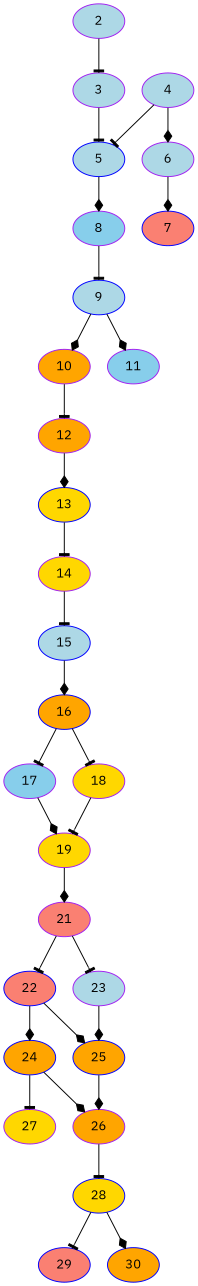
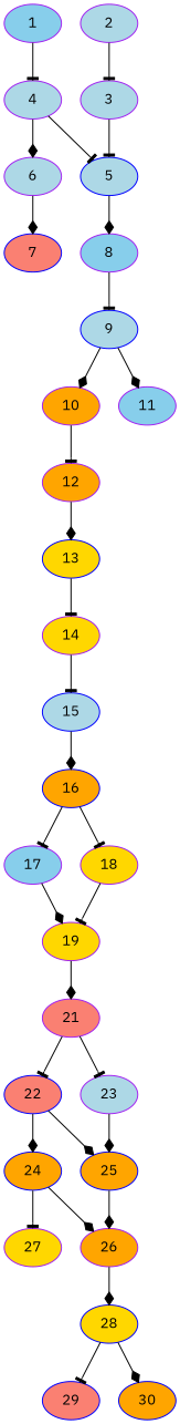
  digraph {
    fontname="IBM Plex Sans"
    node [alpha=0.07 color=purple fillcolor=lightblue fontname="IBM Plex Sans" style=filled]
    edge [arrowhead=tee fontname="IBM Plex Sans"]
+   1 [alpha=0.19 expect_size=19585024 fillcolor=skyblue]
    4 [alpha=0.06 expect_size=26446848]
    5 [alpha=0.00 color=blue expect_size=11125760]
    6 [alpha=0.09 expect_size=34785280]
    8 [expect_size=45404160 fillcolor=skyblue]
    7 [alpha=0.14 color=blue expect_size=30184448 fillcolor=salmon]
    2 [alpha=0.14 expect_size=40538112]
    3 [alpha=0.04 expect_size=29805568]
    9 [alpha=0.20 color=blue expect_size=19521536]
    10 [alpha=0.05 expect_size=44967936 fillcolor=orange]
    11 [alpha=0.10 expect_size=28368896 fillcolor=skyblue]
    12 [alpha=0.17 expect_size=24935424 fillcolor=orange]
    13 [alpha=0.11 color=blue expect_size=10433536 fillcolor=gold]
    14 [alpha=0.03 expect_size=19488768 fillcolor=gold]
    15 [alpha=0.15 color=blue expect_size=32903168]
    16 [color=blue expect_size=33029120 fillcolor=orange]
    17 [alpha=0.00 expect_size=7743488 fillcolor=skyblue]
    18 [alpha=0.15 expect_size=41262080 fillcolor=gold]
    19 [expect_size=11376640 fillcolor=gold]
    21 [alpha=0.06 expect_size=21540864 fillcolor=salmon]
    22 [alpha=0.13 color=blue expect_size=45386752 fillcolor=salmon]
    23 [alpha=0.10 expect_size=37992448]
    24 [alpha=0.16 color=blue expect_size=16750592 fillcolor=orange]
    25 [alpha=0.05 color=blue expect_size=24113152 fillcolor=orange]
    26 [expect_size=11547648 fillcolor=orange]
    27 [alpha=0.19 expect_size=28010496 fillcolor=gold]
    28 [alpha=0.08 color=blue expect_size=28506112 fillcolor=gold]
    29 [alpha=0.03 color=blue expect_size=17078272 fillcolor=salmon]
    30 [alpha=0.15 color=blue expect_size=34731008 fillcolor=orange]
+   1 -> 4
    4 -> 5
    4 -> 6 [arrowhead=diamond]
    5 -> 8 [arrowhead=diamond]
    6 -> 7 [arrowhead=diamond]
    8 -> 9
    2 -> 3
    3 -> 5
    9 -> 10 [arrowhead=diamond]
    9 -> 11 [arrowhead=diamond]
    10 -> 12
    12 -> 13 [arrowhead=diamond]
    13 -> 14
    14 -> 15
    15 -> 16 [arrowhead=diamond]
    16 -> 17
    16 -> 18
    17 -> 19 [arrowhead=diamond]
    18 -> 19
    19 -> 21 [arrowhead=diamond]
    21 -> 22
    21 -> 23
    22 -> 24 [arrowhead=diamond]
    22 -> 25 [arrowhead=diamond]
    23 -> 25 [arrowhead=diamond]
    24 -> 26 [arrowhead=diamond]
    24 -> 27
    25 -> 26 [arrowhead=diamond]
-   26 -> 28
+   26 -> 28 [arrowhead=diamond]
    28 -> 29
    28 -> 30 [arrowhead=diamond]
  }
